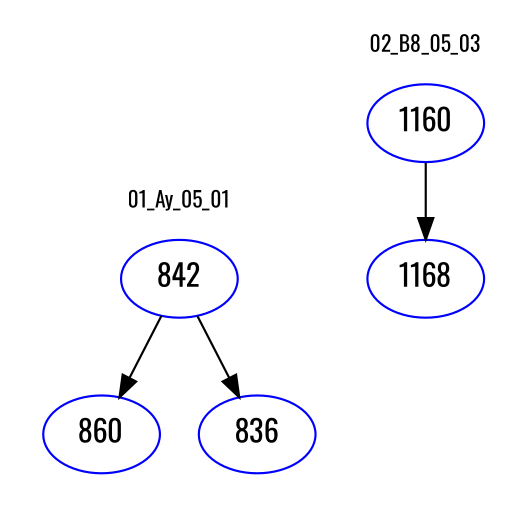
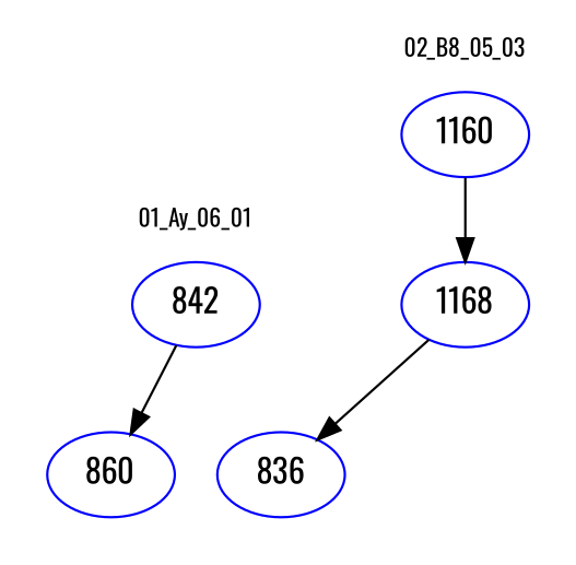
  digraph {
    fontname=Oswald
    node [color=blue fontname=Oswald]
    edge [color=black fontname=Oswald]
    n1 [label=842]
    n2 [label=836]
    n3 [label=860]
    n4 [label=1160]
    n5 [label=1168]
    subgraph cluster_1 {
      color=white
      fontsize=10
-     label="01_Ay_05_01"
+     label="01_Ay_06_01"
      n1
      n2
      n3
    }
    subgraph cluster_2 {
      color=white
      fontsize=10
      label="02_B8_05_03"
      n4
      n5
    }
-   n1 -> n2
+   n5 -> n2
    n1 -> n3
    n4 -> n5
  }
